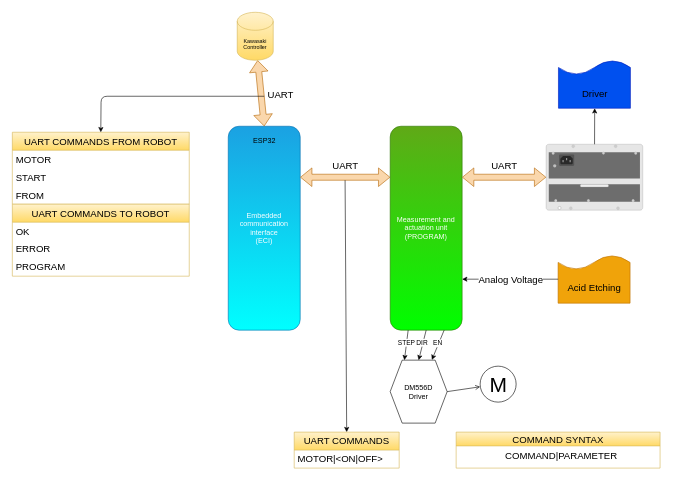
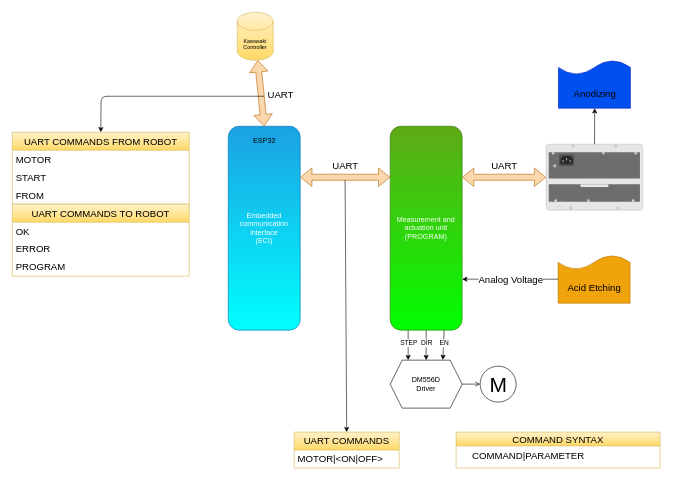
  <mxCell id="0" />
  <mxCell id="1" parent="0" />
  <mxCell id="2" value="" style="group;" parent="1" vertex="1" connectable="0"><mxGeometry x="650" y="210" width="120" height="340" as="geometry" /></mxCell>
  <mxCell id="3" value="Measurement and actuation unit&lt;br&gt;(PROGRAM)" style="rounded=1;whiteSpace=wrap;html=1;fillColor=#60a917;fontColor=#ffffff;strokeColor=#2D7600;gradientColor=#00FF00;" parent="2" vertex="1"><mxGeometry width="120" height="340" as="geometry" /></mxCell>
  <mxCell id="4" value="" style="group" parent="1" vertex="1" connectable="0"><mxGeometry x="380" y="210" width="120" height="340" as="geometry" /></mxCell>
  <mxCell id="5" value="Embedded communication interface&lt;br&gt;(ECI)" style="rounded=1;whiteSpace=wrap;html=1;fillColor=#1ba1e2;fontColor=#ffffff;strokeColor=#006EAF;gradientColor=#00FFFF;" parent="4" vertex="1"><mxGeometry width="120" height="340" as="geometry" /></mxCell>
  <mxCell id="6" value="ESP32" style="text;html=1;align=center;verticalAlign=middle;resizable=0;points=[];autosize=1;strokeColor=none;fillColor=none;" parent="4" vertex="1"><mxGeometry x="30" y="10" width="60" height="30" as="geometry" /></mxCell>
  <mxCell id="7" value="M" style="verticalLabelPosition=middle;shadow=0;dashed=0;align=center;html=1;verticalAlign=middle;strokeWidth=1;shape=ellipse;aspect=fixed;fontSize=35;fillColor=none;gradientColor=none;" parent="1" vertex="1"><mxGeometry x="800" y="610" width="60" height="60" as="geometry" /></mxCell>
  <mxCell id="8" style="edgeStyle=none;html=1;exitX=1;exitY=0.5;exitDx=0;exitDy=0;endArrow=open;endFill=0;" parent="1" source="9" target="7" edge="1"><mxGeometry relative="1" as="geometry" /></mxCell>
- <mxCell id="9" value="DM556D&lt;br&gt;Driver" style="shape=hexagon;perimeter=hexagonPerimeter2;whiteSpace=wrap;html=1;fixedSize=1;fillColor=none;gradientColor=none;" parent="1" vertex="1"><mxGeometry x="650" y="600" width="95" height="105" as="geometry" /></mxCell>
+ <mxCell id="9" value="DM556D&lt;br&gt;Driver" style="shape=hexagon;perimeter=hexagonPerimeter2;whiteSpace=wrap;html=1;fixedSize=1;fillColor=none;gradientColor=none;" parent="1" vertex="1"><mxGeometry x="650" y="600" width="120" height="80" as="geometry" /></mxCell>
  <mxCell id="10" style="edgeStyle=none;html=1;exitX=0.25;exitY=1;exitDx=0;exitDy=0;entryX=0.25;entryY=0;entryDx=0;entryDy=0;entryPerimeter=0;endArrow=classic;endFill=1;" parent="1" source="3" target="9" edge="1"><mxGeometry relative="1" as="geometry" /></mxCell>
  <mxCell id="11" value="STEP" style="edgeLabel;html=1;align=center;verticalAlign=middle;resizable=0;points=[];" parent="10" vertex="1" connectable="0"><mxGeometry x="0.231" relative="1" as="geometry"><mxPoint y="-10" as="offset" /></mxGeometry></mxCell>
  <mxCell id="12" style="edgeStyle=none;html=1;exitX=0.5;exitY=1;exitDx=0;exitDy=0;entryX=0.5;entryY=0;entryDx=0;entryDy=0;endArrow=classic;endFill=1;" parent="1" source="3" target="9" edge="1"><mxGeometry relative="1" as="geometry" /></mxCell>
  <mxCell id="13" value="DIR" style="edgeLabel;html=1;align=center;verticalAlign=middle;resizable=0;points=[];" parent="12" vertex="1" connectable="0"><mxGeometry x="0.261" y="1" relative="1" as="geometry"><mxPoint x="-1" y="-11" as="offset" /></mxGeometry></mxCell>
  <mxCell id="14" style="edgeStyle=none;html=1;exitX=0.75;exitY=1;exitDx=0;exitDy=0;entryX=0.732;entryY=-0.005;entryDx=0;entryDy=0;entryPerimeter=0;endArrow=classic;endFill=1;" parent="1" source="3" target="9" edge="1"><mxGeometry relative="1" as="geometry" /></mxCell>
  <mxCell id="15" value="EN" style="edgeLabel;html=1;align=center;verticalAlign=middle;resizable=0;points=[];" parent="14" vertex="1" connectable="0"><mxGeometry x="0.215" y="1" relative="1" as="geometry"><mxPoint y="-9" as="offset" /></mxGeometry></mxCell>
  <mxCell id="16" value="" style="shape=flexArrow;endArrow=classic;html=1;entryX=0;entryY=0.25;entryDx=0;entryDy=0;exitX=1;exitY=0.25;exitDx=0;exitDy=0;startArrow=block;fillColor=#fad7ac;strokeColor=#b46504;" parent="1" source="5" target="3" edge="1"><mxGeometry width="50" height="50" relative="1" as="geometry"><mxPoint x="570" y="360" as="sourcePoint" /><mxPoint x="620" y="310" as="targetPoint" /></mxGeometry></mxCell>
  <mxCell id="17" value="" style="edgeStyle=none;html=1;fontSize=9;startArrow=block;endArrow=classic;endFill=1;shape=flexArrow;fillColor=#fad7ac;strokeColor=#b46504;" parent="1" source="19" edge="1"><mxGeometry relative="1" as="geometry"><mxPoint x="440" y="210" as="targetPoint" /></mxGeometry></mxCell>
  <mxCell id="18" value="&lt;font style=&quot;font-size: 16px;&quot;&gt;UART&lt;/font&gt;" style="edgeLabel;html=1;align=center;verticalAlign=middle;resizable=0;points=[];fontSize=9;" parent="17" vertex="1" connectable="0"><mxGeometry x="0.409" y="1" relative="1" as="geometry"><mxPoint x="29" y="-20" as="offset" /></mxGeometry></mxCell>
  <mxCell id="19" value="&lt;font color=&quot;#000000&quot;&gt;Kawasaki Controller&lt;/font&gt;" style="shape=cylinder3;whiteSpace=wrap;html=1;boundedLbl=1;backgroundOutline=1;size=15;labelBackgroundColor=none;fontSize=9;fillColor=#fff2cc;gradientColor=#ffd966;strokeColor=#d6b656;" parent="1" vertex="1"><mxGeometry x="395" y="20" width="60" height="80" as="geometry" /></mxCell>
  <mxCell id="20" value="" style="shape=flexArrow;endArrow=classic;startArrow=classic;html=1;exitX=1;exitY=0.25;exitDx=0;exitDy=0;fillColor=#fad7ac;strokeColor=#b46504;" parent="1" source="3" target="23" edge="1"><mxGeometry width="100" height="100" relative="1" as="geometry"><mxPoint x="680" y="510" as="sourcePoint" /><mxPoint x="870" y="300" as="targetPoint" /></mxGeometry></mxCell>
  <mxCell id="21" value="&lt;font style=&quot;font-size: 16px;&quot;&gt;UART&lt;/font&gt;" style="text;html=1;align=center;verticalAlign=middle;resizable=0;points=[];autosize=1;strokeColor=none;fillColor=none;" parent="1" vertex="1"><mxGeometry x="805" y="260" width="70" height="30" as="geometry" /></mxCell>
  <mxCell id="22" value="" style="group" parent="1" vertex="1" connectable="0"><mxGeometry x="910" y="240" width="161.16" height="150" as="geometry" /></mxCell>
  <mxCell id="23" value="" style="html=1;verticalLabelPosition=bottom;verticalAlign=top;outlineConnect=0;shadow=0;dashed=0;shape=mxgraph.rack.hpe_aruba.switches.j9828a_5400r_700w_poeplus_zl2_power_supply;" parent="22" vertex="1"><mxGeometry width="161.16" height="110" as="geometry" /></mxCell>
  <mxCell id="24" value="" style="group" parent="1" vertex="1" connectable="0"><mxGeometry x="930.58" y="100" width="120" height="80" as="geometry" /></mxCell>
  <mxCell id="25" value="" style="shape=document;whiteSpace=wrap;html=1;boundedLbl=1;fontSize=16;rotation=-180;fillColor=#0050ef;fontColor=#ffffff;strokeColor=#001DBC;" parent="24" vertex="1"><mxGeometry y="7.105e-15" width="120" height="80" as="geometry" /></mxCell>
- <mxCell id="26" value="Driver" style="text;html=1;align=center;verticalAlign=middle;resizable=0;points=[];autosize=1;strokeColor=none;fillColor=none;fontSize=16;" parent="24" vertex="1"><mxGeometry x="15" y="40.0" width="90" height="30" as="geometry" /></mxCell>
+ <mxCell id="26" value="Anodizing" style="text;html=1;align=center;verticalAlign=middle;resizable=0;points=[];autosize=1;strokeColor=none;fillColor=none;fontSize=16;" parent="24" vertex="1"><mxGeometry x="15" y="40.0" width="90" height="30" as="geometry" /></mxCell>
  <mxCell id="27" value="" style="edgeStyle=none;html=1;fontSize=16;" parent="1" source="23" edge="1"><mxGeometry relative="1" as="geometry"><mxPoint x="991" y="180" as="targetPoint" /></mxGeometry></mxCell>
  <mxCell id="28" value="" style="group" parent="1" vertex="1" connectable="0"><mxGeometry x="930" y="425" width="120" height="80" as="geometry" /></mxCell>
  <mxCell id="29" value="" style="shape=document;whiteSpace=wrap;html=1;boundedLbl=1;fontSize=16;rotation=-180;fillColor=#f0a30a;fontColor=#000000;strokeColor=#BD7000;gradientColor=none;gradientDirection=north;" parent="28" vertex="1"><mxGeometry y="7.105e-15" width="120" height="80" as="geometry" /></mxCell>
  <mxCell id="30" value="Acid Etching" style="text;html=1;align=center;verticalAlign=middle;resizable=0;points=[];autosize=1;strokeColor=none;fillColor=none;fontSize=16;" parent="28" vertex="1"><mxGeometry x="5" y="40.0" width="110" height="30" as="geometry" /></mxCell>
  <mxCell id="31" style="edgeStyle=none;html=1;exitX=1;exitY=0.5;exitDx=0;exitDy=0;entryX=1;entryY=0.75;entryDx=0;entryDy=0;fontSize=16;" parent="1" source="29" target="3" edge="1"><mxGeometry relative="1" as="geometry" /></mxCell>
  <mxCell id="32" value="Analog Voltage" style="edgeLabel;html=1;align=center;verticalAlign=middle;resizable=0;points=[];fontSize=16;" parent="31" vertex="1" connectable="0"><mxGeometry x="0.309" y="-2" relative="1" as="geometry"><mxPoint x="25" y="2" as="offset" /></mxGeometry></mxCell>
  <mxCell id="33" value="UART" style="text;html=1;align=center;verticalAlign=middle;resizable=0;points=[];autosize=1;strokeColor=none;fillColor=none;fontSize=16;labelBackgroundColor=none;" parent="1" vertex="1"><mxGeometry x="540" y="260" width="70" height="30" as="geometry" /></mxCell>
  <mxCell id="34" style="edgeStyle=none;html=1;exitX=0.5;exitY=0;exitDx=0;exitDy=0;fontSize=16;startArrow=classic;startFill=1;endArrow=none;endFill=0;" parent="1" source="35" edge="1"><mxGeometry relative="1" as="geometry"><mxPoint x="574.824" y="300" as="targetPoint" /></mxGeometry></mxCell>
  <mxCell id="35" value="&lt;font color=&quot;#000000&quot;&gt;UART COMMANDS&lt;/font&gt;" style="swimlane;fontStyle=0;childLayout=stackLayout;horizontal=1;startSize=30;horizontalStack=0;resizeParent=1;resizeParentMax=0;resizeLast=0;collapsible=1;marginBottom=0;whiteSpace=wrap;html=1;fontSize=16;fillColor=#fff2cc;gradientColor=#ffd966;strokeColor=#d6b656;" parent="1" vertex="1"><mxGeometry x="490" y="720" width="175" height="60" as="geometry" /></mxCell>
  <mxCell id="36" value="MOTOR|&amp;lt;ON|OFF&amp;gt;" style="text;strokeColor=none;fillColor=none;align=left;verticalAlign=middle;spacingLeft=4;spacingRight=4;overflow=hidden;points=[[0,0.5],[1,0.5]];portConstraint=eastwest;rotatable=0;whiteSpace=wrap;html=1;fontSize=16;" parent="35" vertex="1"><mxGeometry y="30" width="175" height="30" as="geometry" /></mxCell>
  <mxCell id="37" value="&lt;span style=&quot;font-weight: normal;&quot;&gt;&lt;font color=&quot;#000000&quot;&gt;COMMAND SYNTAX&lt;/font&gt;&lt;/span&gt;" style="swimlane;whiteSpace=wrap;html=1;fontSize=16;fillColor=#fff2cc;gradientColor=#ffd966;strokeColor=#d6b656;" parent="1" vertex="1"><mxGeometry x="760" y="720" width="340" height="60" as="geometry" /></mxCell>
- <mxCell id="38" value="COMMAND|PARAMETER" style="text;html=1;align=center;verticalAlign=middle;resizable=0;points=[];autosize=1;strokeColor=none;fillColor=none;fontSize=16;" parent="37" vertex="1"><mxGeometry x="70" y="25" width="210" height="30" as="geometry" /></mxCell>
+ <mxCell id="38" value="COMMAND|PARAMETER" style="text;html=1;align=center;verticalAlign=middle;resizable=0;points=[];autosize=1;strokeColor=none;fillColor=none;fontSize=16;" parent="37" vertex="1"><mxGeometry x="15" y="25" width="210" height="30" as="geometry" /></mxCell>
  <mxCell id="39" value="&lt;font color=&quot;#000000&quot;&gt;UART COMMANDS FROM ROBOT&lt;/font&gt;" style="swimlane;fontStyle=0;childLayout=stackLayout;horizontal=1;startSize=30;horizontalStack=0;resizeParent=1;resizeParentMax=0;resizeLast=0;collapsible=1;marginBottom=0;whiteSpace=wrap;html=1;fontSize=16;fillColor=#fff2cc;gradientColor=#ffd966;strokeColor=#d6b656;" parent="1" vertex="1"><mxGeometry x="20" y="220" width="295" height="120" as="geometry" /></mxCell>
  <mxCell id="40" value="MOTOR" style="text;strokeColor=none;fillColor=none;align=left;verticalAlign=middle;spacingLeft=4;spacingRight=4;overflow=hidden;points=[[0,0.5],[1,0.5]];portConstraint=eastwest;rotatable=0;whiteSpace=wrap;html=1;fontSize=16;" parent="39" vertex="1"><mxGeometry y="30" width="295" height="30" as="geometry" /></mxCell>
  <mxCell id="41" value="START" style="text;strokeColor=none;fillColor=none;align=left;verticalAlign=middle;spacingLeft=4;spacingRight=4;overflow=hidden;points=[[0,0.5],[1,0.5]];portConstraint=eastwest;rotatable=0;whiteSpace=wrap;html=1;fontSize=16;" parent="39" vertex="1"><mxGeometry y="60" width="295" height="30" as="geometry" /></mxCell>
  <mxCell id="42" value="FROM" style="text;strokeColor=none;fillColor=none;align=left;verticalAlign=middle;spacingLeft=4;spacingRight=4;overflow=hidden;points=[[0,0.5],[1,0.5]];portConstraint=eastwest;rotatable=0;whiteSpace=wrap;html=1;fontSize=16;" parent="39" vertex="1"><mxGeometry y="90" width="295" height="30" as="geometry" /></mxCell>
  <mxCell id="43" value="" style="edgeStyle=none;orthogonalLoop=1;jettySize=auto;html=1;fontSize=16;entryX=0.5;entryY=0;entryDx=0;entryDy=0;" parent="1" target="39" edge="1"><mxGeometry width="100" relative="1" as="geometry"><mxPoint x="440" y="160" as="sourcePoint" /><mxPoint x="390" y="210" as="targetPoint" /><Array as="points"><mxPoint x="168" y="160" /></Array></mxGeometry></mxCell>
  <mxCell id="44" value="&lt;font color=&quot;#000000&quot;&gt;UART COMMANDS TO ROBOT&lt;/font&gt;" style="swimlane;fontStyle=0;childLayout=stackLayout;horizontal=1;startSize=30;horizontalStack=0;resizeParent=1;resizeParentMax=0;resizeLast=0;collapsible=1;marginBottom=0;whiteSpace=wrap;html=1;fontSize=16;fillColor=#fff2cc;gradientColor=#ffd966;strokeColor=#d6b656;" parent="1" vertex="1"><mxGeometry x="20" y="340" width="295" height="120" as="geometry" /></mxCell>
  <mxCell id="45" value="OK" style="text;strokeColor=none;fillColor=none;align=left;verticalAlign=middle;spacingLeft=4;spacingRight=4;overflow=hidden;points=[[0,0.5],[1,0.5]];portConstraint=eastwest;rotatable=0;whiteSpace=wrap;html=1;fontSize=16;" parent="44" vertex="1"><mxGeometry y="30" width="295" height="30" as="geometry" /></mxCell>
  <mxCell id="46" value="ERROR" style="text;strokeColor=none;fillColor=none;align=left;verticalAlign=middle;spacingLeft=4;spacingRight=4;overflow=hidden;points=[[0,0.5],[1,0.5]];portConstraint=eastwest;rotatable=0;whiteSpace=wrap;html=1;fontSize=16;" parent="44" vertex="1"><mxGeometry y="60" width="295" height="30" as="geometry" /></mxCell>
  <mxCell id="47" value="PROGRAM" style="text;strokeColor=none;fillColor=none;align=left;verticalAlign=middle;spacingLeft=4;spacingRight=4;overflow=hidden;points=[[0,0.5],[1,0.5]];portConstraint=eastwest;rotatable=0;whiteSpace=wrap;html=1;fontSize=16;" parent="44" vertex="1"><mxGeometry y="90" width="295" height="30" as="geometry" /></mxCell>
